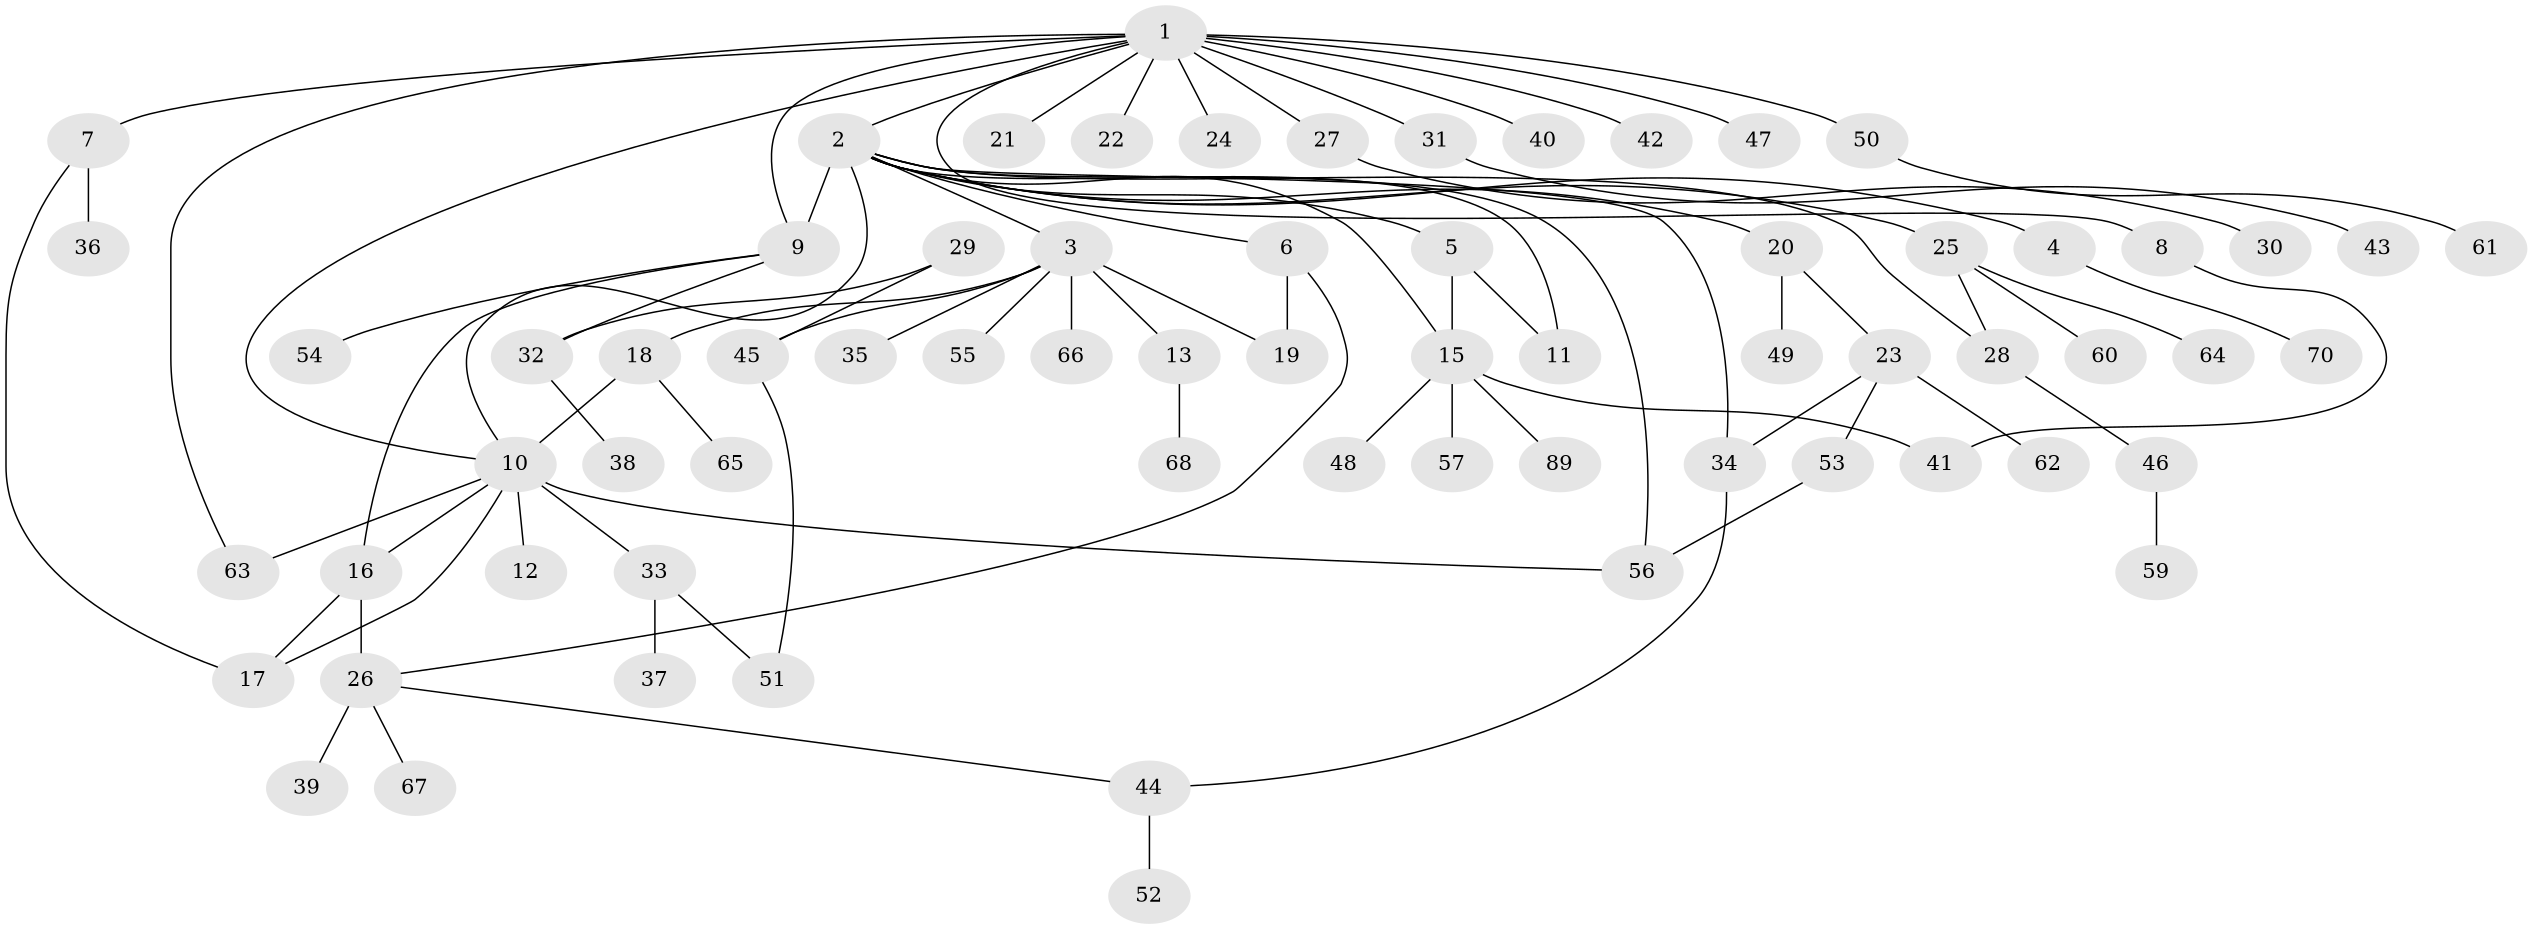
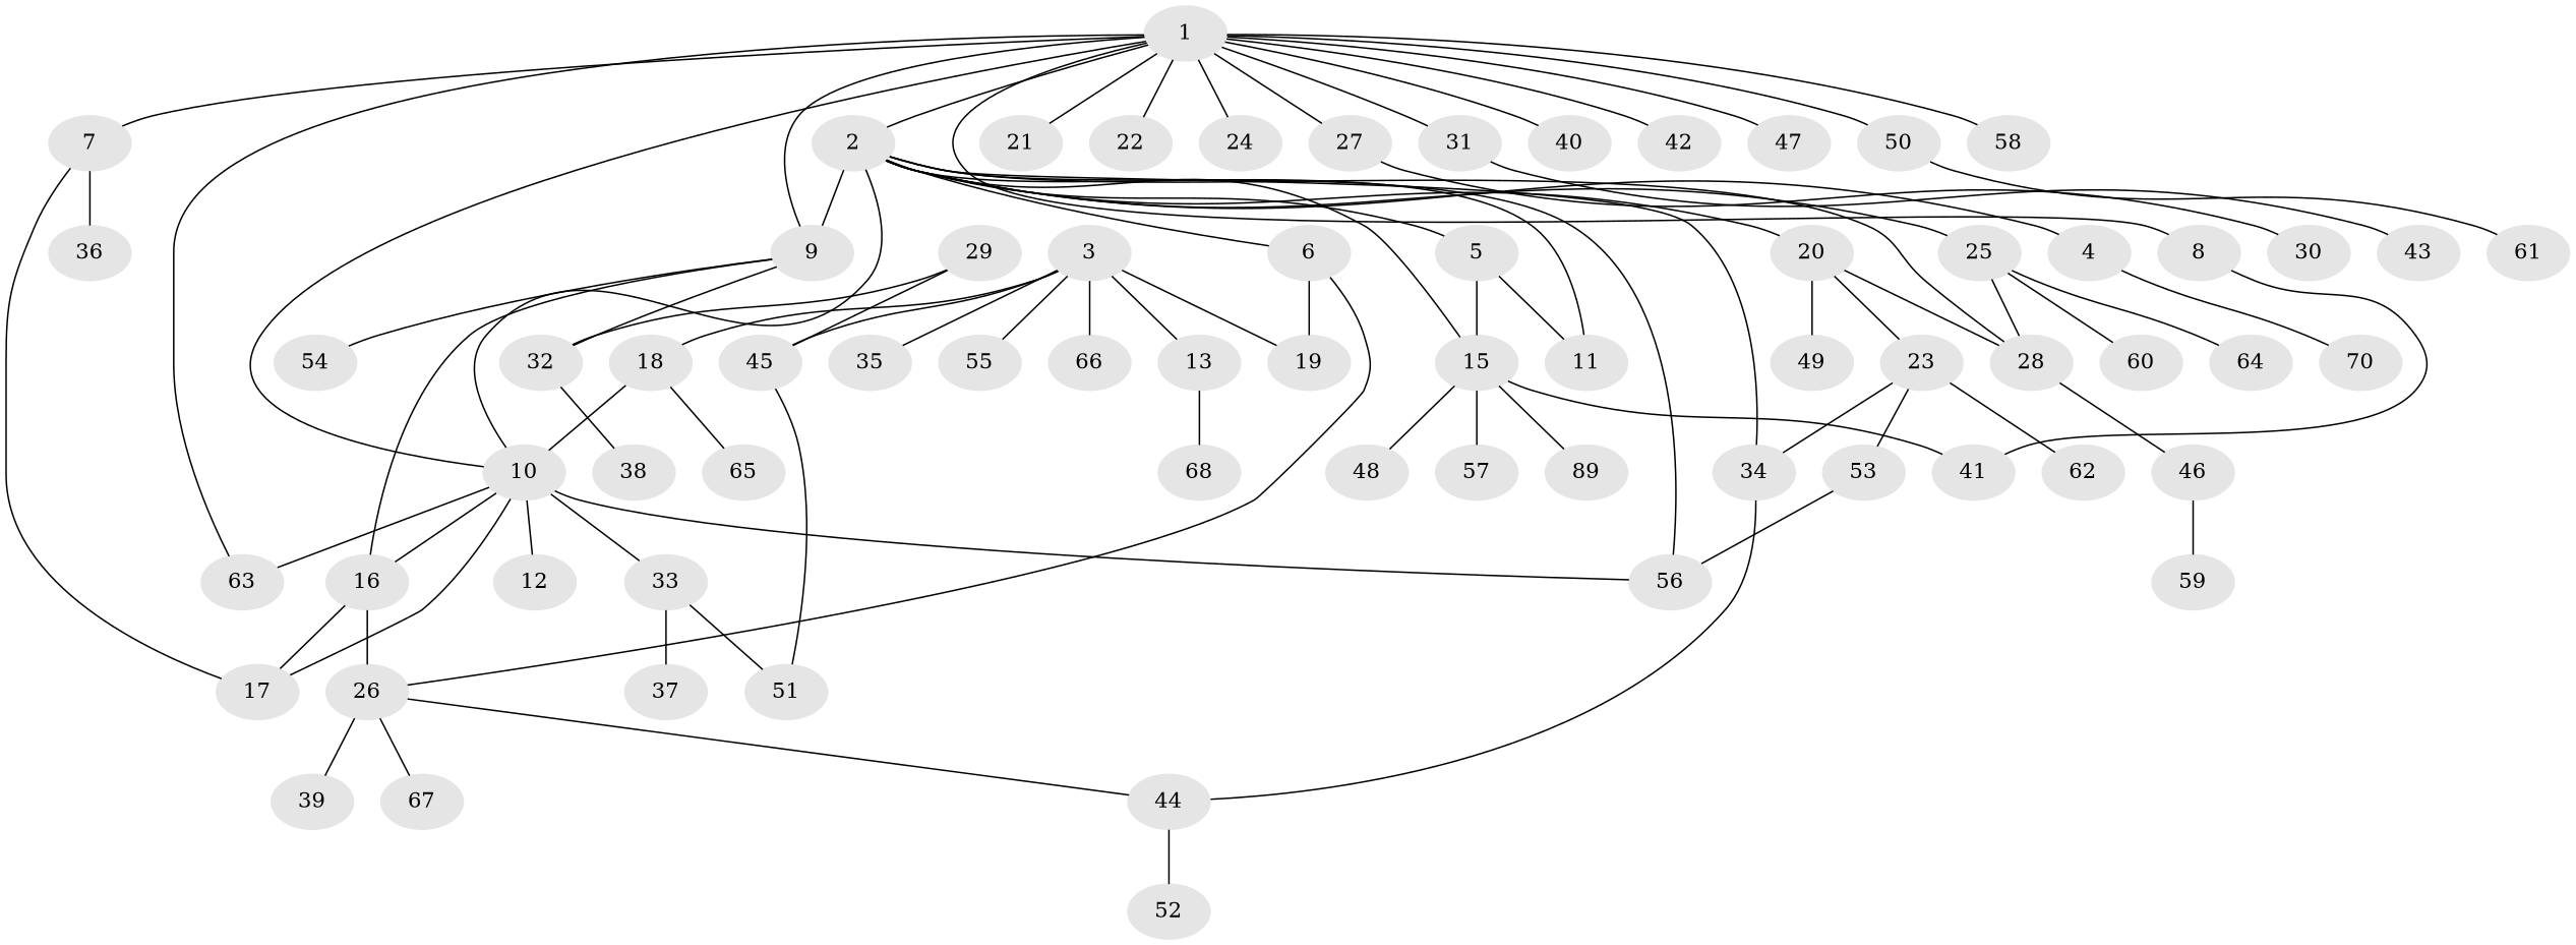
  graph {
    node [color=gray90 style=filled]
    edge [weight=1.0]
    1
    2
    7
    8
    9
    10
    21
    22
    24
    27
    31
    40
    42
    47
    50
+   58
    63
    3
    4
    5
    6
    11
    15
    20
    25
    28
    34
    56
    17
    36
    41
    16
    32
    54
    12
    33
    30
    43
    61
    13
    18
    19
    35
    55
    66
    45
    70
    26
    48
    57
    n51 [label=89]
    49
    23
    60
    64
    46
    44
    68
    65
    29
    39
    67
    38
    37
    51
    53
    62
    52
    59
    1 -- 2
    1 -- 7
    1 -- 8
    1 -- 9
    1 -- 10
    1 -- 21
    1 -- 22
    1 -- 24
    1 -- 27
    1 -- 31
    1 -- 40
    1 -- 42
    1 -- 47
    1 -- 50
+   1 -- 58
    1 -- 63
    2 -- 9 [weight=15.0]
    2 -- 10
-   2 -- 3
    2 -- 4
    2 -- 5
    2 -- 6
    2 -- 11 [weight=2.0]
    2 -- 15
    2 -- 20
    2 -- 25
    2 -- 28
    2 -- 34
    2 -- 56
    7 -- 17
    7 -- 36 [weight=2.0]
    8 -- 41
    9 -- 16 [weight=2.0]
    9 -- 32
    9 -- 54
    10 -- 63
    10 -- 56 [weight=2.0]
    10 -- 17
    10 -- 16
    10 -- 12 [weight=5.0]
    10 -- 33
    27 -- 30
    31 -- 43
    50 -- 61
    3 -- 13
    3 -- 18
    3 -- 19
    3 -- 35
    3 -- 55
    3 -- 66
    3 -- 45
    4 -- 70
    5 -- 11
    5 -- 15
    6 -- 19
    6 -- 26
    15 -- 41 [weight=2.0]
    15 -- 48
    15 -- 57
    15 -- n51
+   20 -- 28
    20 -- 49 [weight=2.0]
    20 -- 23
    25 -- 28
    25 -- 60
    25 -- 64
    28 -- 46
    34 -- 44
    16 -- 17
    16 -- 26 [weight=6.0]
    32 -- 38
    33 -- 37
    33 -- 51
    13 -- 68
    18 -- 10
    18 -- 65
    45 -- 51
    26 -- 44
    26 -- 39
    26 -- 67
    23 -- 34 [weight=2.0]
    23 -- 53
    23 -- 62
    46 -- 59
    44 -- 52 [weight=2.0]
    29 -- 32
    29 -- 45
    53 -- 56 [weight=2.0]
  }
